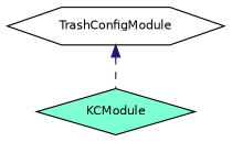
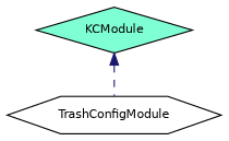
  digraph {
    rankdir=TB
    node [color=black fontname=Helvetica fontsize=10 style=filled]
    n1 [fillcolor=aquamarine height=0.2 label=KCModule shape=diamond width=0.4]
    n2 [fillcolor=white height=0.2 label=TrashConfigModule shape=hexagon width=0.4]
-   n2 -> n1 [color=midnightblue dir=back fontname=Helvetica fontsize=10 labelfontname=Helvetica labelfontsize=10 style=dashed]
+   n1 -> n2 [color=midnightblue dir=back fontname=Helvetica fontsize=10 labelfontname=Helvetica labelfontsize=10 style=dashed]
  }
